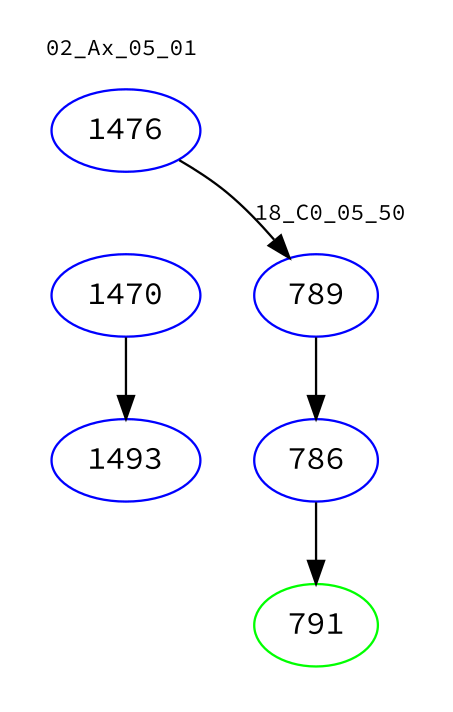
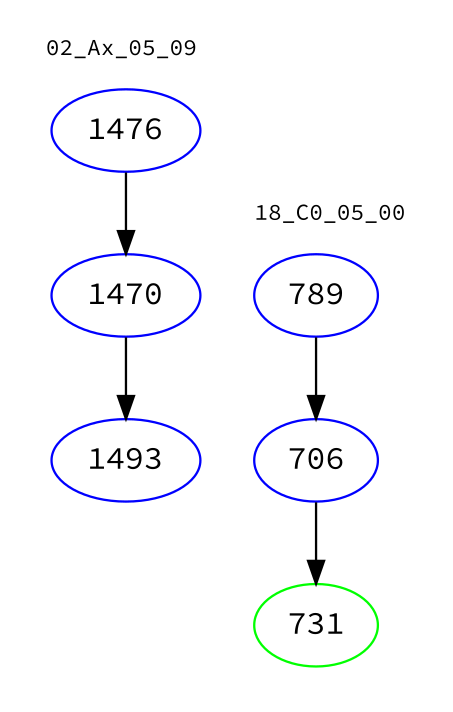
  digraph {
    fontname="Source Code Pro"
    node [color=blue fontname="Source Code Pro"]
    edge [color=black fontname="Source Code Pro"]
    n1 [label=1476]
    n2 [label=1470]
    n3 [label=1493]
    n4 [label=789]
-   n5 [label=786]
-   n6 [color=green label=791]
+   n5 [label=706]
+   n6 [color=green label=731]
    subgraph cluster_1 {
      color=white
      fontsize=10
-     label="02_Ax_05_01"
+     label="02_Ax_05_09"
      n1
      n2
      n3
    }
    subgraph cluster_2 {
      color=white
      fontsize=10
-     label="18_C0_05_50"
+     label="18_C0_05_00"
      n4
      n5
      n6
    }
-   n1 -> n4
+   n1 -> n2
    n2 -> n3
    n4 -> n5
    n5 -> n6
  }
